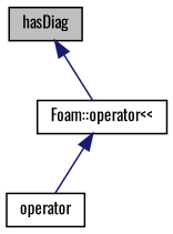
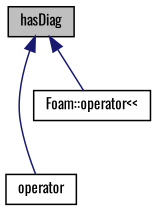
  digraph {
    fontname=Oswald
    rankdir=TB
    node [color=black fontname=Oswald fontsize=10 shape=record]
    edge [color=midnightblue dir=back fontname=Oswald fontsize=10 labelfontname=FreeSans labelfontsize=10 style=solid]
    n1 [fillcolor=grey75 fontcolor=black height=0.2 label=hasDiag style=filled width=0.4]
    n2 [height=0.2 label=operator width=0.4]
    n3 [height=0.2 label="Foam::operator\<\<" width=0.4]
-   n3 -> n2
+   n1 -> n2
    n1 -> n3
  }
